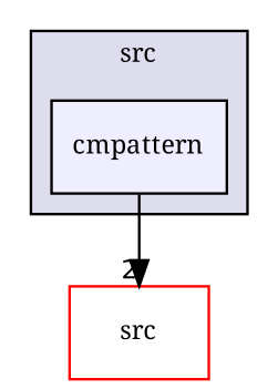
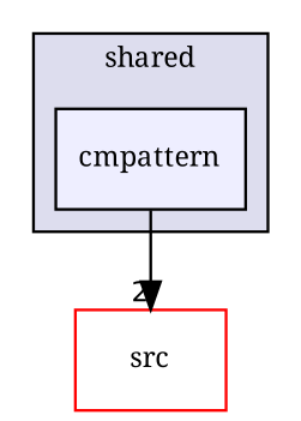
  digraph {
    compound=true
    fontname="Noto Serif"
    node [fontname="Noto Serif" fontsize=10 shape=box style=filled]
    n1 [fillcolor="#eeeeff" label=cmpattern pencolor=black]
    n2 [color=red fillcolor=white label=src]
    subgraph cluster_1 {
      bgcolor="#ddddee"
      fontsize=10
-     label=src
+     label=shared
      pencolor=black
      n1
    }
    n1 -> n2 [headlabel=2 labeldistance=1.5 labelfontname=Helvetica labelfontsize=10 fontname="Noto Serif"]
  }
